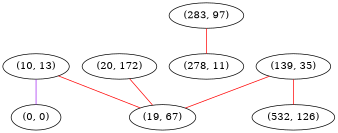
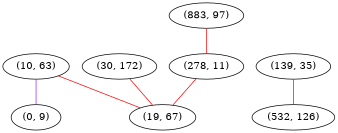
  graph {
    edge [color=red weight=1]
-   "(10, 63)" [label="(10, 13)"]
-   "(0, 0)"
+   "(10, 63)"
+   "(0, 0)" [label="(0, 9)"]
    "(19, 67)"
-   "(30, 172)" [label="(20, 172)"]
-   "(283, 97)"
+   "(30, 172)"
+   "(283, 97)" [label="(883, 97)"]
    "(278, 11)"
    "(139, 35)"
    n8 [label="(532, 126)"]
    "(10, 63)" -- "(0, 0)" [color=purple weight=4]
    "(10, 63)" -- "(19, 67)"
    "(30, 172)" -- "(19, 67)"
    "(283, 97)" -- "(278, 11)"
-   "(139, 35)" -- "(19, 67)"
+   "(278, 11)" -- "(19, 67)"
    "(139, 35)" -- n8
  }
